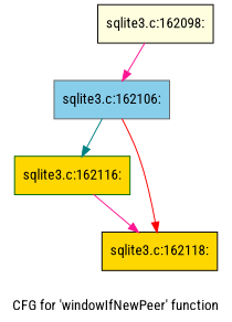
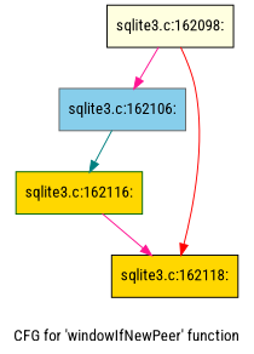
  digraph {
    fontname="Roboto Condensed"
    label="CFG for 'windowIfNewPeer' function"
    node [color=black fillcolor=gold fontname="Roboto Condensed" shape=record style=filled]
    edge [color=deeppink fontname="Roboto Condensed"]
    n1 [fillcolor=lightyellow label="{sqlite3.c:162098:}"]
    n2 [color=gray40 fillcolor=skyblue label="{sqlite3.c:162106:}"]
    n3 [color=darkgreen label="{sqlite3.c:162116:}"]
    n4 [label="{sqlite3.c:162118:}"]
    n1 -> n2
    n2 -> n3 [color=teal]
-   n2 -> n4 [color=red]
+   n1 -> n4 [color=red]
    n3 -> n4
  }
